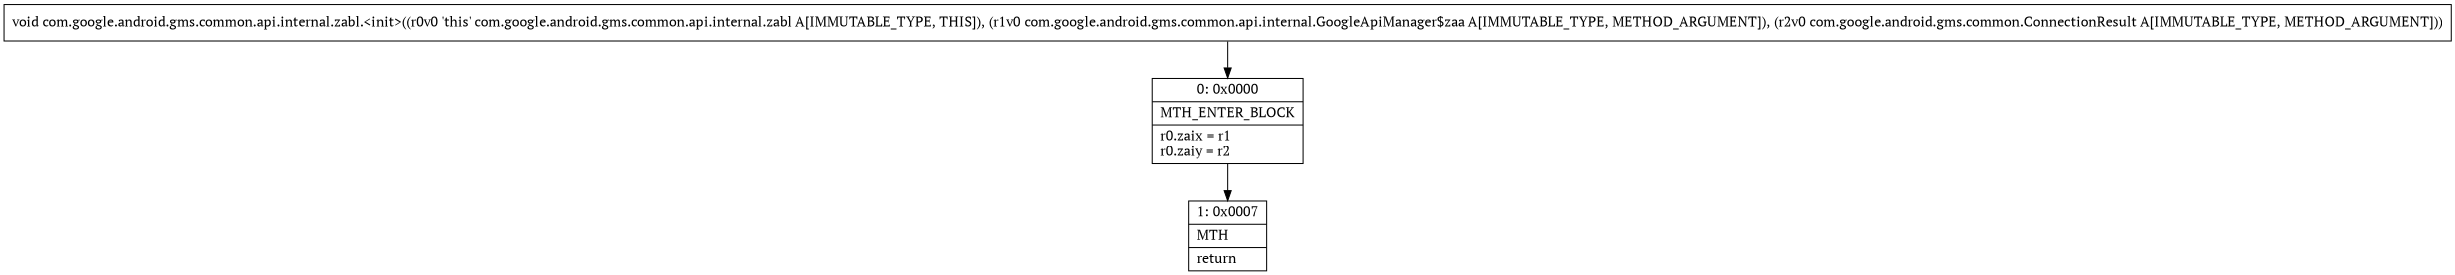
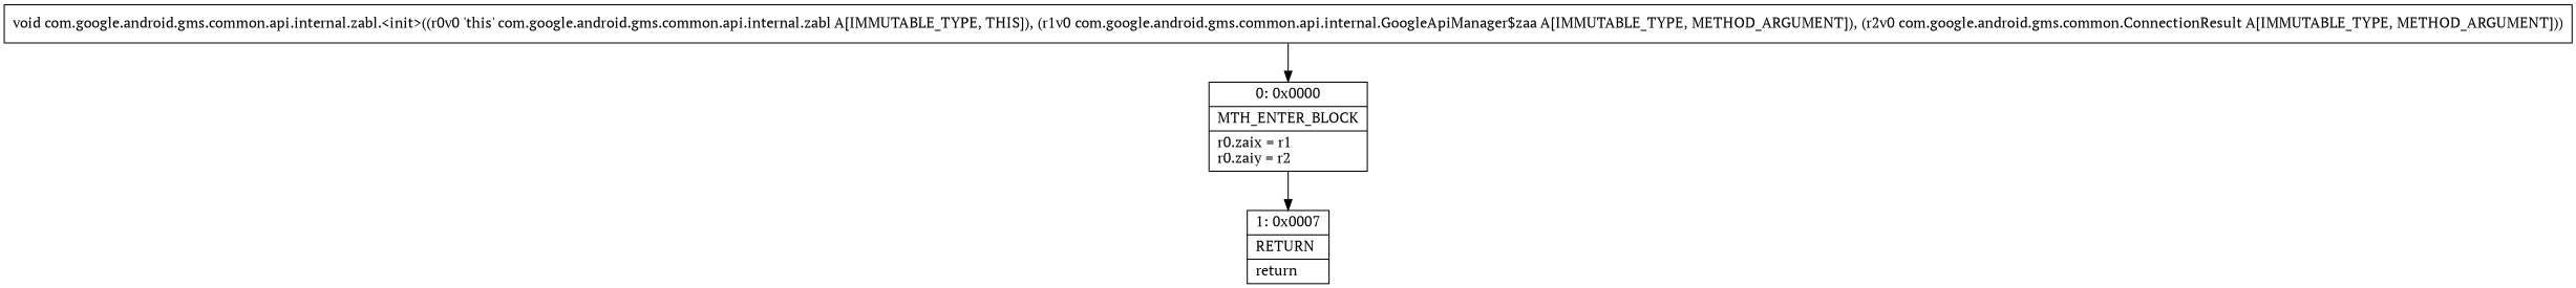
  digraph {
    fontname="PT Serif"
    node [shape=record fontname="PT Serif"]
    edge [fontname="PT Serif"]
    n1 [label="{0\:\ 0x0000|MTH_ENTER_BLOCK\l|r0.zaix = r1\lr0.zaiy = r2\l}"]
-   n2 [label="{1\:\ 0x0007|MTH\l|return\l}"]
+   n2 [label="{1\:\ 0x0007|RETURN\l|return\l}"]
    n3 [label="{void com.google.android.gms.common.api.internal.zabl.\<init\>((r0v0 'this' com.google.android.gms.common.api.internal.zabl A[IMMUTABLE_TYPE, THIS]), (r1v0 com.google.android.gms.common.api.internal.GoogleApiManager$zaa A[IMMUTABLE_TYPE, METHOD_ARGUMENT]), (r2v0 com.google.android.gms.common.ConnectionResult A[IMMUTABLE_TYPE, METHOD_ARGUMENT])) }"]
    n1 -> n2
    n3 -> n1
  }
